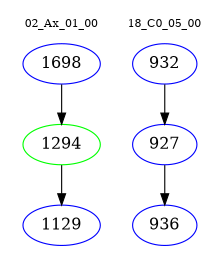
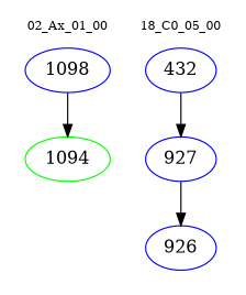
  digraph {
    node [color=blue]
    edge [color=black]
-   n1 [label=1698]
-   n2 [color=green label=1294]
-   n3 [label=1129]
-   n4 [label=932]
+   n1 [label=1098]
+   n2 [color=green label=1094]
+   n4 [label=432]
    n5 [label=927]
-   n6 [label=936]
+   n6 [label=926]
    subgraph cluster_1 {
      color=white
      fontsize=10
      label="02_Ax_01_00"
      n1
      n2
-     n3
    }
    subgraph cluster_2 {
      color=white
      fontsize=10
      label="18_C0_05_00"
      n4
      n5
      n6
    }
    n1 -> n2
-   n2 -> n3
    n4 -> n5
    n5 -> n6
  }
